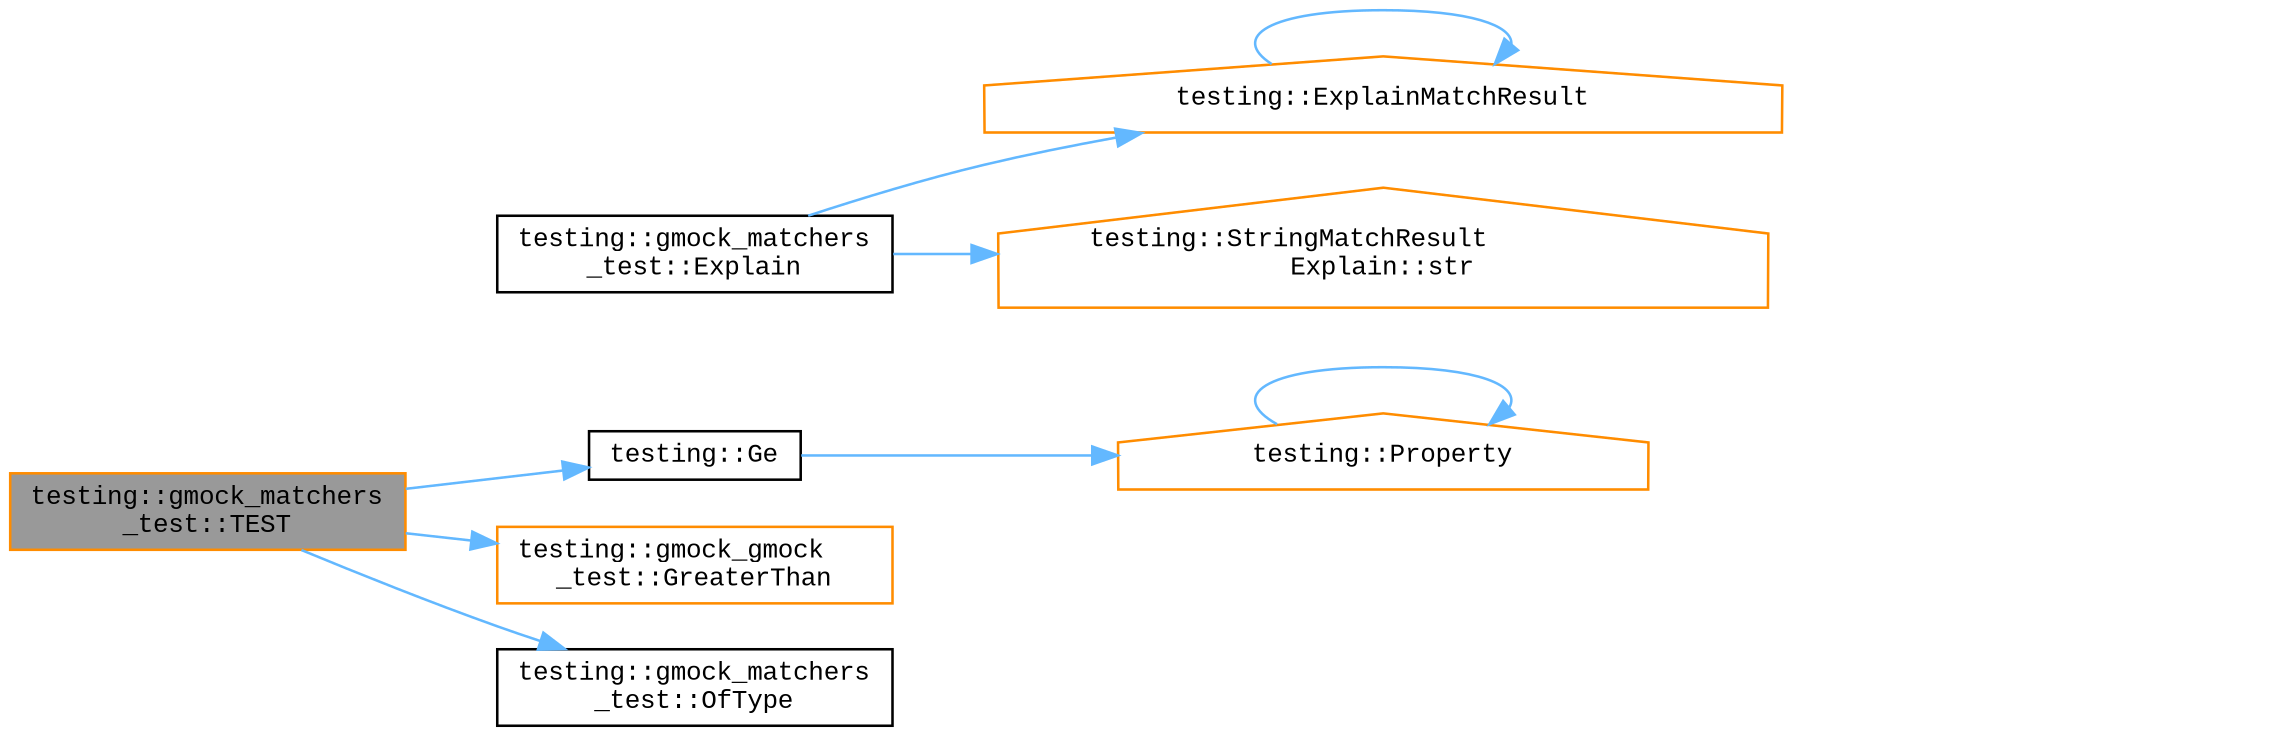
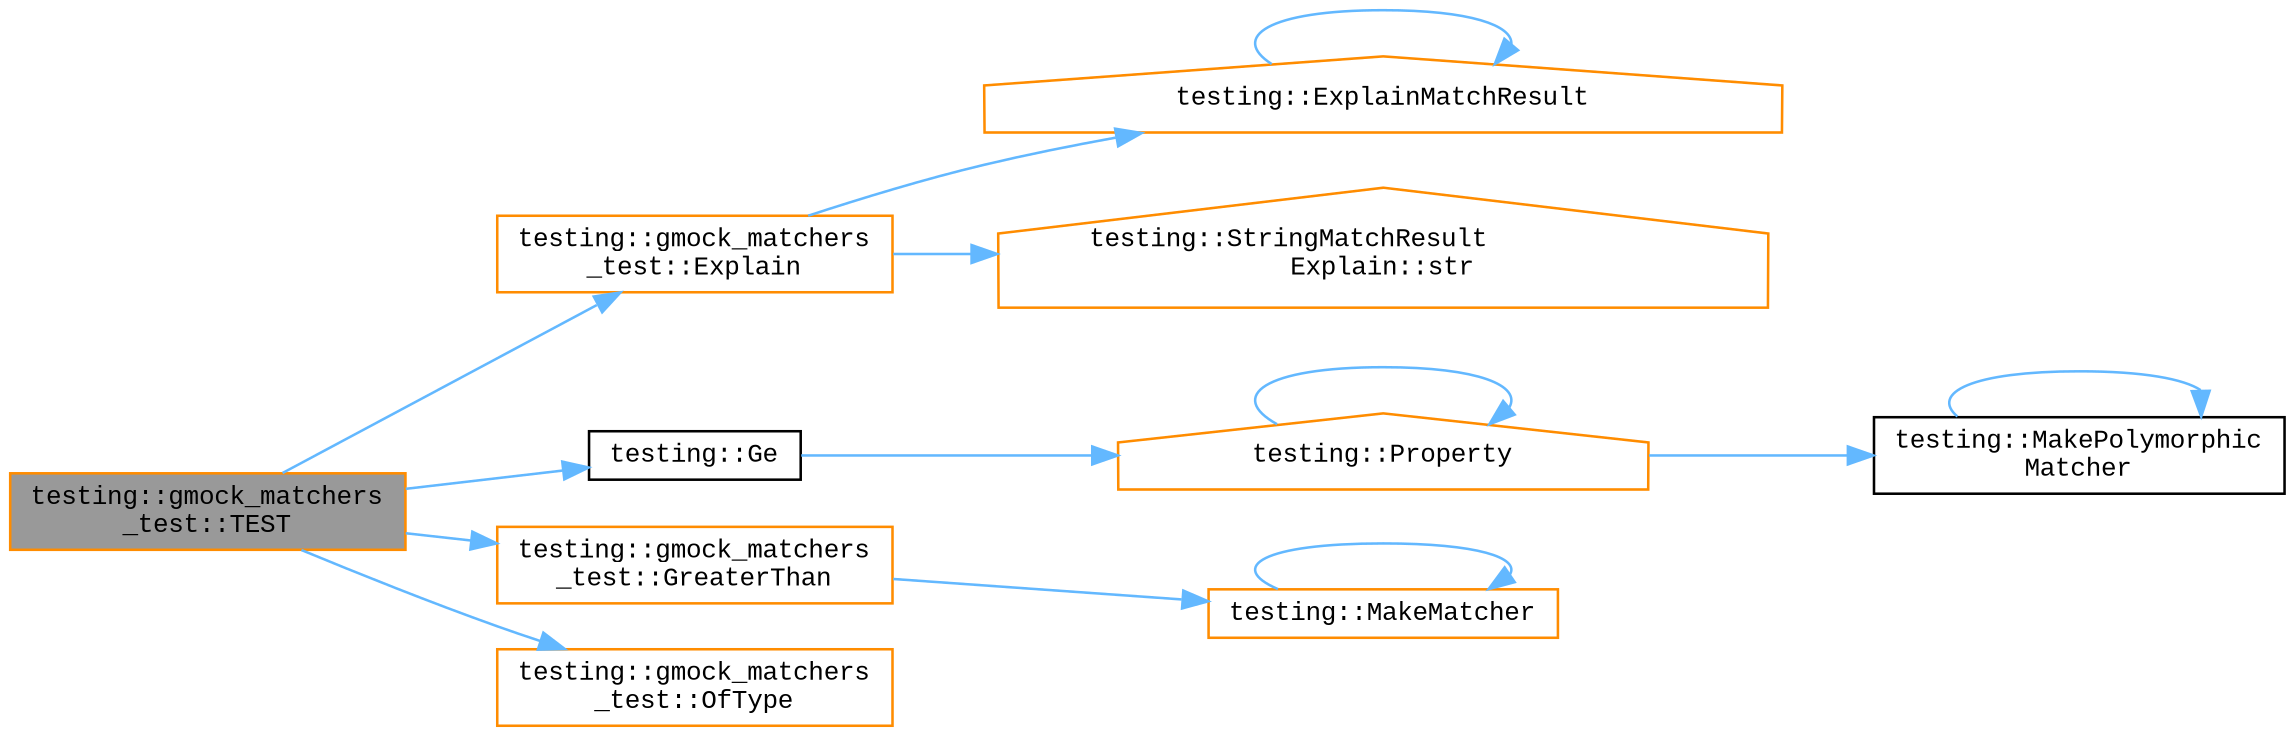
  digraph {
    fontname="Liberation Mono"
    rankdir=LR
    node [color=darkorange fillcolor=white fontname="Liberation Mono" fontsize=10 shape=box style=filled]
    edge [color=steelblue1 fontname="Liberation Mono" fontsize=10 labelfontname=Helvetica labelfontsize=10 style=solid]
    n1 [fillcolor=grey60 fontcolor=black height=0.2 label="testing::gmock_matchers\l_test::TEST" width=0.4]
-   n2 [color=black height=0.2 label="testing::gmock_matchers\l_test::Explain" width=0.4]
+   n2 [height=0.2 label="testing::gmock_matchers\l_test::Explain" width=0.4]
    n3 [color=black height=0.2 label="testing::Ge" width=0.4]
-   n4 [height=0.2 label="testing::gmock_gmock\l_test::GreaterThan" width=0.4]
-   n5 [color=black height=0.2 label="testing::gmock_matchers\l_test::OfType" width=0.4]
+   n4 [height=0.2 label="testing::gmock_matchers\l_test::GreaterThan" width=0.4]
+   n5 [height=0.2 label="testing::gmock_matchers\l_test::OfType" width=0.4]
    n6 [height=0.2 label="testing::ExplainMatchResult" shape=house width=0.4]
    n7 [height=0.2 label="testing::StringMatchResult\lExplain::str" shape=house width=0.4]
    n8 [height=0.2 label="testing::Property" shape=house width=0.4]
+   n9 [height=0.2 label="testing::MakeMatcher" width=0.4]
+   n10 [color=black height=0.2 label="testing::MakePolymorphic\lMatcher" width=0.4]
+   n1 -> n2
    n1 -> n3
    n1 -> n4
    n1 -> n5
    n2 -> n6
    n2 -> n7
    n3 -> n8
+   n4 -> n9
    n6 -> n6
    n8 -> n8
+   n8 -> n10
+   n9 -> n9
+   n10 -> n10
  }
